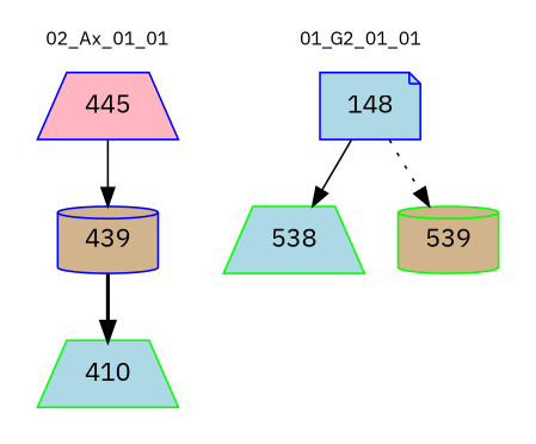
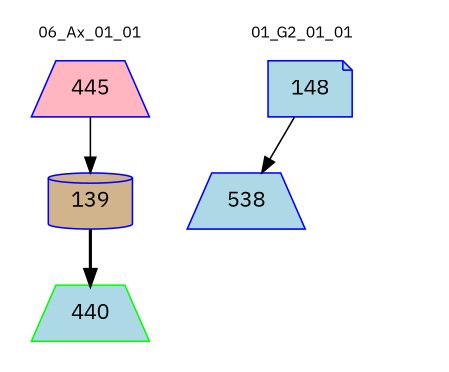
  digraph {
    fontname="IBM Plex Sans"
    node [color=blue fillcolor=lightblue fontname="IBM Plex Sans" shape=trapezium style=filled]
    edge [color=black fontname="IBM Plex Sans" style=solid]
-   n1 [fillcolor=tan label=439 shape=cylinder]
-   n2 [color=green label=410]
+   n1 [fillcolor=tan label=139 shape=cylinder]
+   n2 [color=green label=440]
    n3 [fillcolor=lightpink label=445]
    n4 [label=148 shape=note]
-   n5 [color=green label=538]
-   n6 [color=green fillcolor=tan label=539 shape=cylinder]
+   n5 [label=538]
    subgraph cluster_1 {
      color=white
      fontsize=10
-     label="02_Ax_01_01"
+     label="06_Ax_01_01"
      n1
      n2
      n3
    }
    subgraph cluster_2 {
      color=white
      fontsize=10
      label="01_G2_01_01"
      n4
      n5
-     n6
    }
    n1 -> n2 [style=bold]
    n3 -> n1
    n4 -> n5
-   n4 -> n6 [style=dotted]
  }
